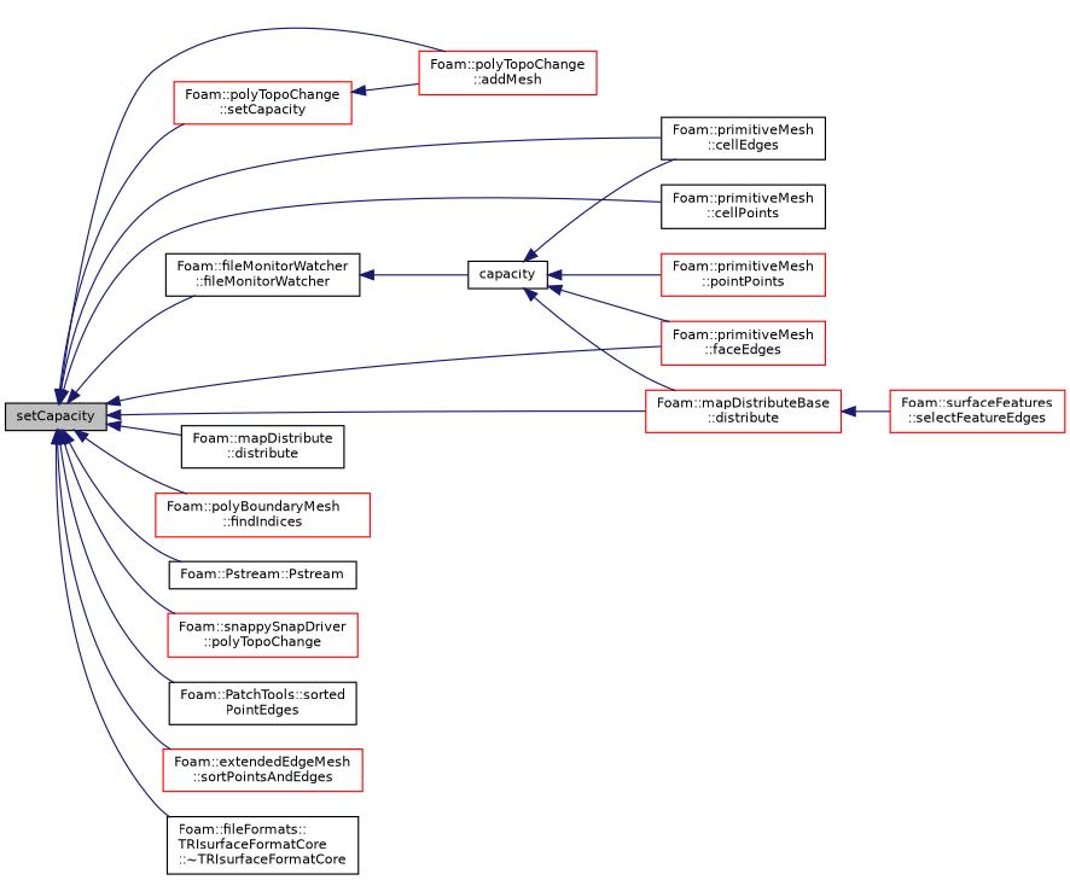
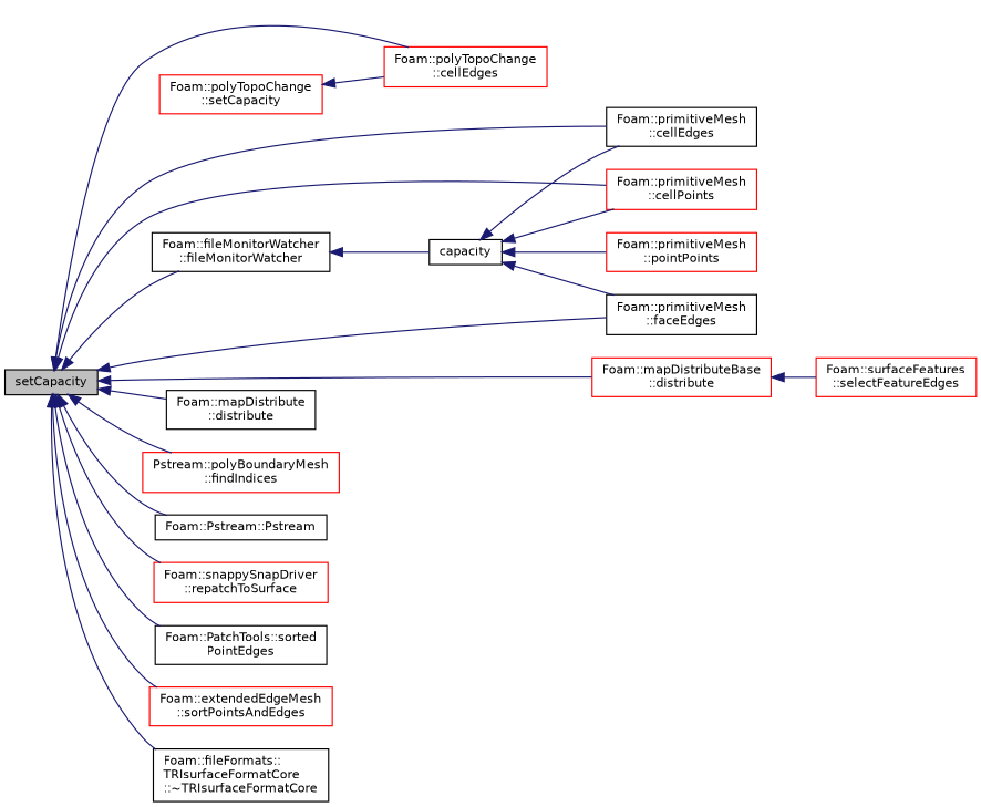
  digraph {
    rankdir=LR
    node [color=black fontname=Helvetica fontsize=10 shape=record]
    edge [color=midnightblue dir=back fontname=Helvetica fontsize=10 labelfontname=Helvetica labelfontsize=10 style=solid]
    n1 [fillcolor=grey75 fontcolor=black height=0.2 label=setCapacity style=filled width=0.4]
-   n2 [color=red height=0.2 label="Foam::polyTopoChange\l::addMesh" width=0.4]
+   n2 [color=red height=0.2 label="Foam::polyTopoChange\l::cellEdges" width=0.4]
    n3 [height=0.2 label="Foam::primitiveMesh\l::cellEdges" width=0.4]
-   n4 [height=0.2 label="Foam::primitiveMesh\l::cellPoints" width=0.4]
-   n5 [color=red height=0.2 label="Foam::primitiveMesh\l::faceEdges" width=0.4]
+   n4 [color=red height=0.2 label="Foam::primitiveMesh\l::cellPoints" width=0.4]
+   n5 [height=0.2 label="Foam::primitiveMesh\l::faceEdges" width=0.4]
    n6 [color=red height=0.2 label="Foam::mapDistributeBase\l::distribute" width=0.4]
    n7 [height=0.2 label="Foam::mapDistribute\l::distribute" width=0.4]
    n8 [height=0.2 label="Foam::fileMonitorWatcher\l::fileMonitorWatcher" width=0.4]
-   n9 [color=red height=0.2 label="Foam::polyBoundaryMesh\l::findIndices" width=0.4]
+   n9 [color=red height=0.2 label="Pstream::polyBoundaryMesh\l::findIndices" width=0.4]
    n10 [height=0.2 label="Foam::Pstream::Pstream" width=0.4]
-   n11 [color=red height=0.2 label="Foam::snappySnapDriver\l::polyTopoChange" width=0.4]
+   n11 [color=red height=0.2 label="Foam::snappySnapDriver\l::repatchToSurface" width=0.4]
    n12 [color=red height=0.2 label="Foam::polyTopoChange\l::setCapacity" width=0.4]
    n13 [height=0.2 label="Foam::PatchTools::sorted\lPointEdges" width=0.4]
    n14 [color=red height=0.2 label="Foam::extendedEdgeMesh\l::sortPointsAndEdges" width=0.4]
    n15 [height=0.2 label="Foam::fileFormats::\lTRIsurfaceFormatCore\l::~TRIsurfaceFormatCore" width=0.4]
    n16 [height=0.2 label=capacity width=0.4]
    n17 [color=red height=0.2 label="Foam::primitiveMesh\l::pointPoints" width=0.4]
    n18 [color=red height=0.2 label="Foam::surfaceFeatures\l::selectFeatureEdges" width=0.4]
    n1 -> n2
    n1 -> n3
    n1 -> n4
    n1 -> n5
    n1 -> n6
    n1 -> n7
    n1 -> n8
    n1 -> n9
    n1 -> n10
    n1 -> n11
-   n1 -> n12
    n1 -> n13
    n1 -> n14
    n1 -> n15
    n6 -> n18
    n8 -> n16
    n12 -> n2
    n16 -> n3
-   n16 -> n6
+   n16 -> n4
    n16 -> n5
    n16 -> n17
  }
